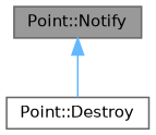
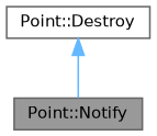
  digraph {
    rankdir=TB
    node [fontname=Helvetica fontsize=10 shape=box style=filled]
    n1 [color=gray40 fillcolor=grey60 fontcolor=black height=0.2 label="Point::Notify" width=0.4]
    n2 [color=grey40 fillcolor=white height=0.2 label="Point::Destroy" width=0.4]
-   n1 -> n2 [color=steelblue1 dir=back fontname=Helvetica fontsize=10 labelfontname=Helvetica labelfontsize=10 style=solid]
+   n2 -> n1 [color=steelblue1 dir=back fontname=Helvetica fontsize=10 labelfontname=Helvetica labelfontsize=10 style=solid]
  }
